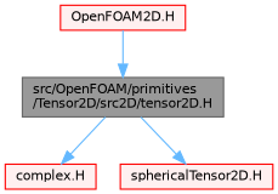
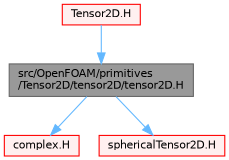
  digraph {
    node [color=red fillcolor="#FFF0F0" fontname=Helvetica fontsize=10 shape=box style=filled]
    edge [color=steelblue1 fontname=Helvetica fontsize=10 labelfontname=Helvetica labelfontsize=10 style=solid]
-   n1 [color=gray40 fillcolor=grey60 fontcolor=black height=0.2 label="src/OpenFOAM/primitives\l/Tensor2D/src2D/tensor2D.H" width=0.4]
+   n1 [color=gray40 fillcolor=grey60 fontcolor=black height=0.2 label="src/OpenFOAM/primitives\l/Tensor2D/tensor2D/tensor2D.H" width=0.4]
    n2 [height=0.2 label="complex.H" width=0.4]
    n3 [height=0.2 label="sphericalTensor2D.H" width=0.4]
-   n4 [height=0.2 label="OpenFOAM2D.H" width=0.4]
+   n4 [height=0.2 label="Tensor2D.H" width=0.4]
    n1 -> n2
    n1 -> n3
    n4 -> n1
  }
